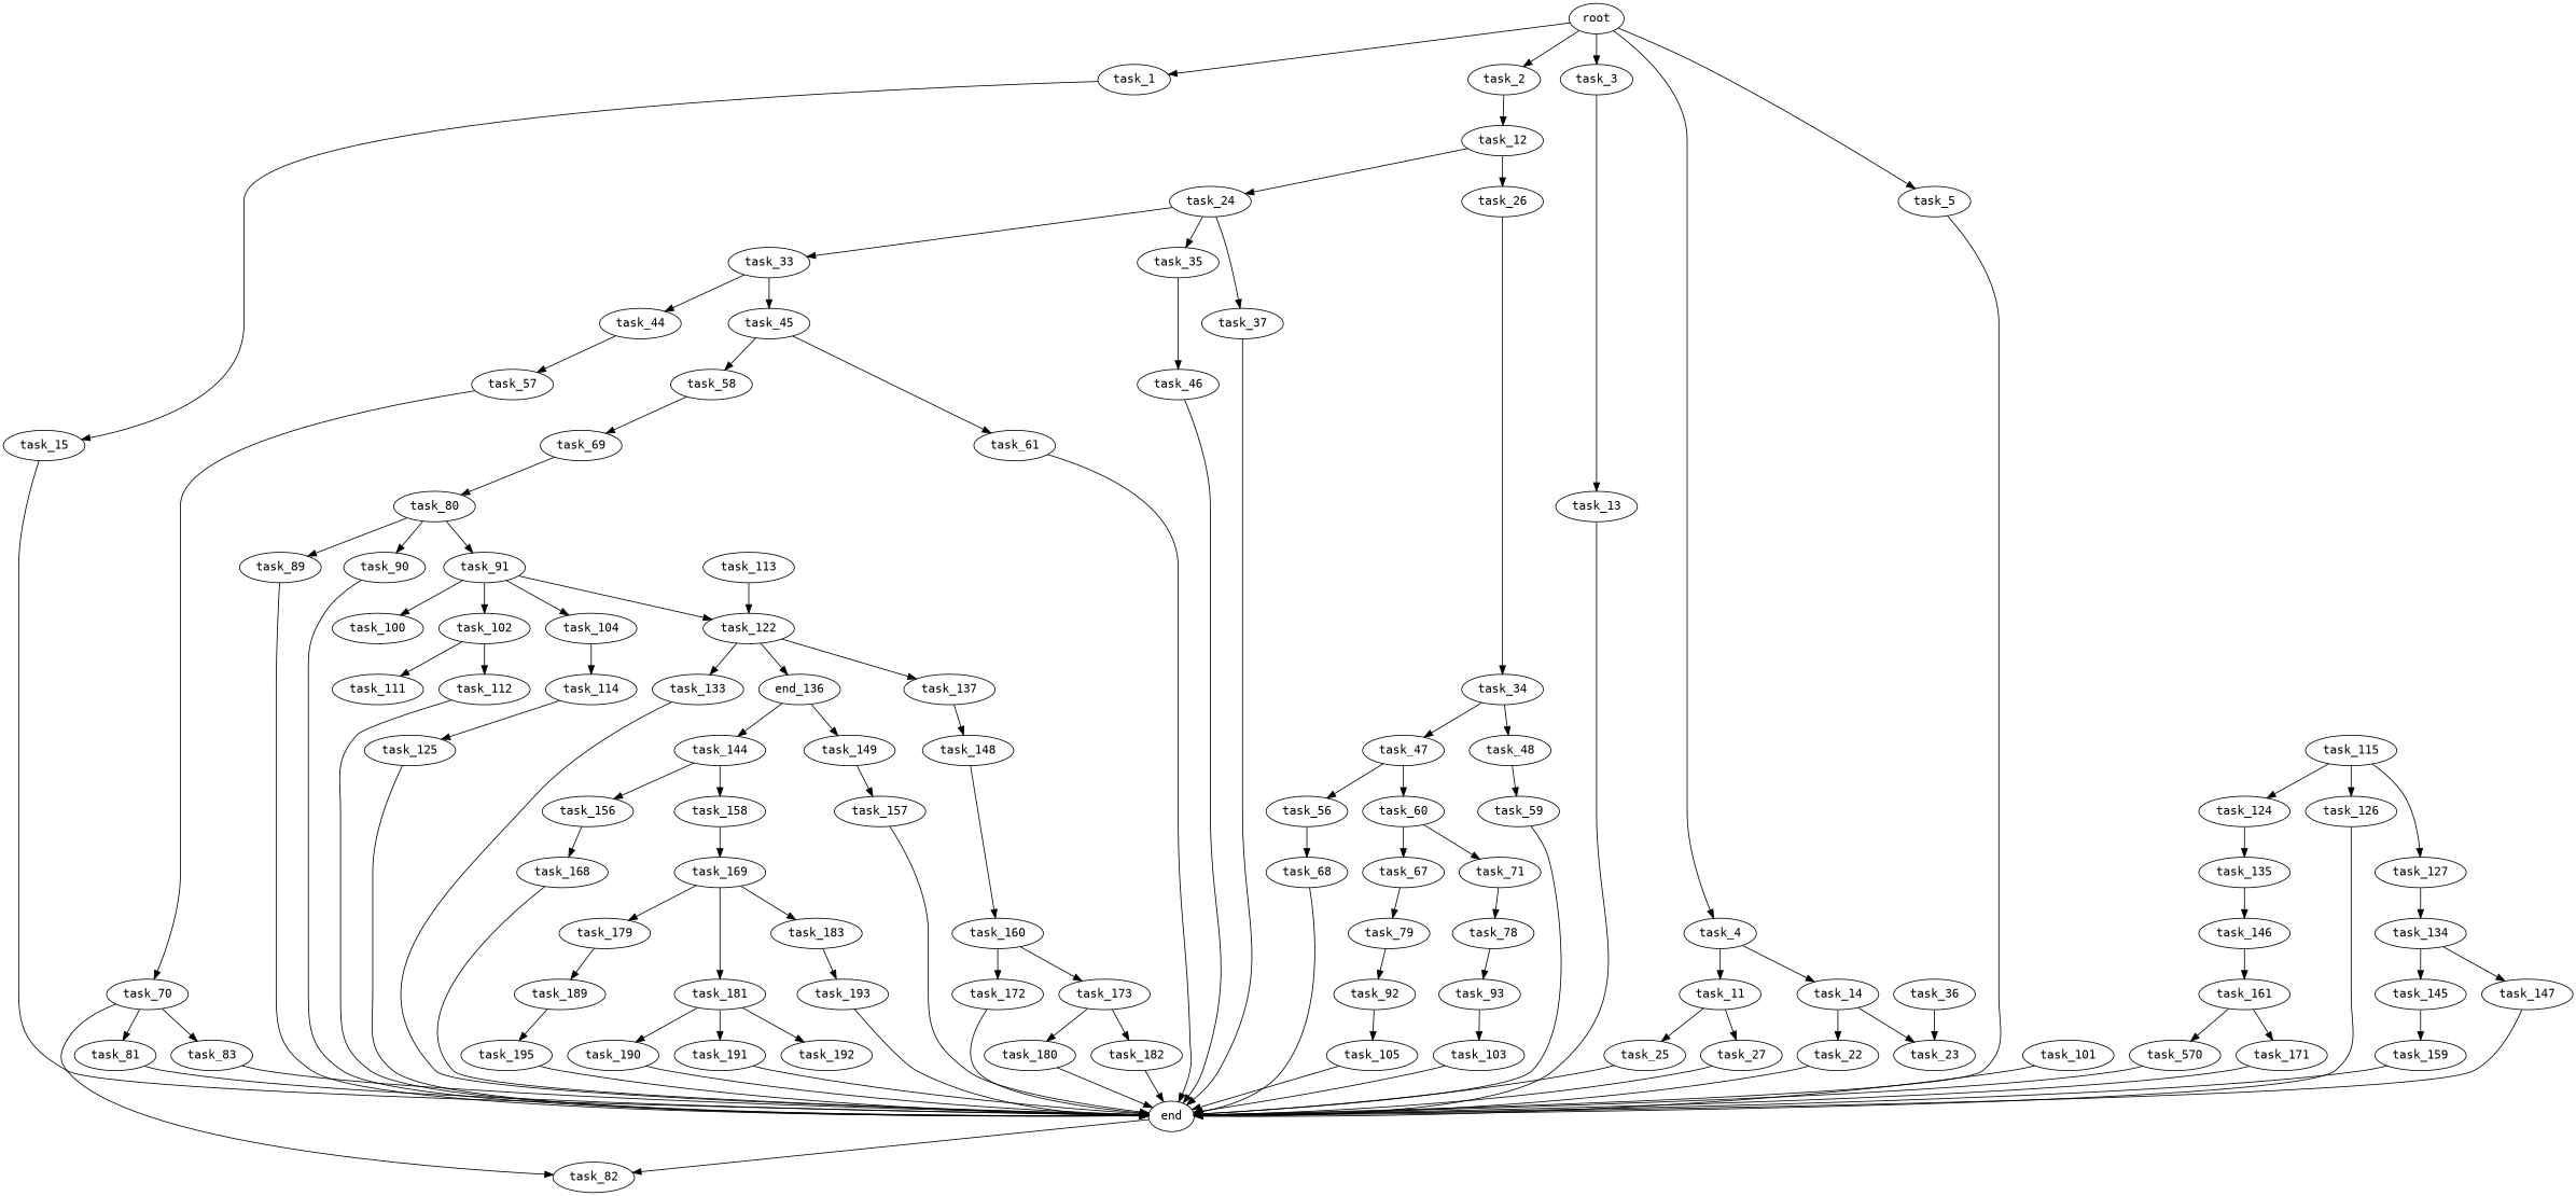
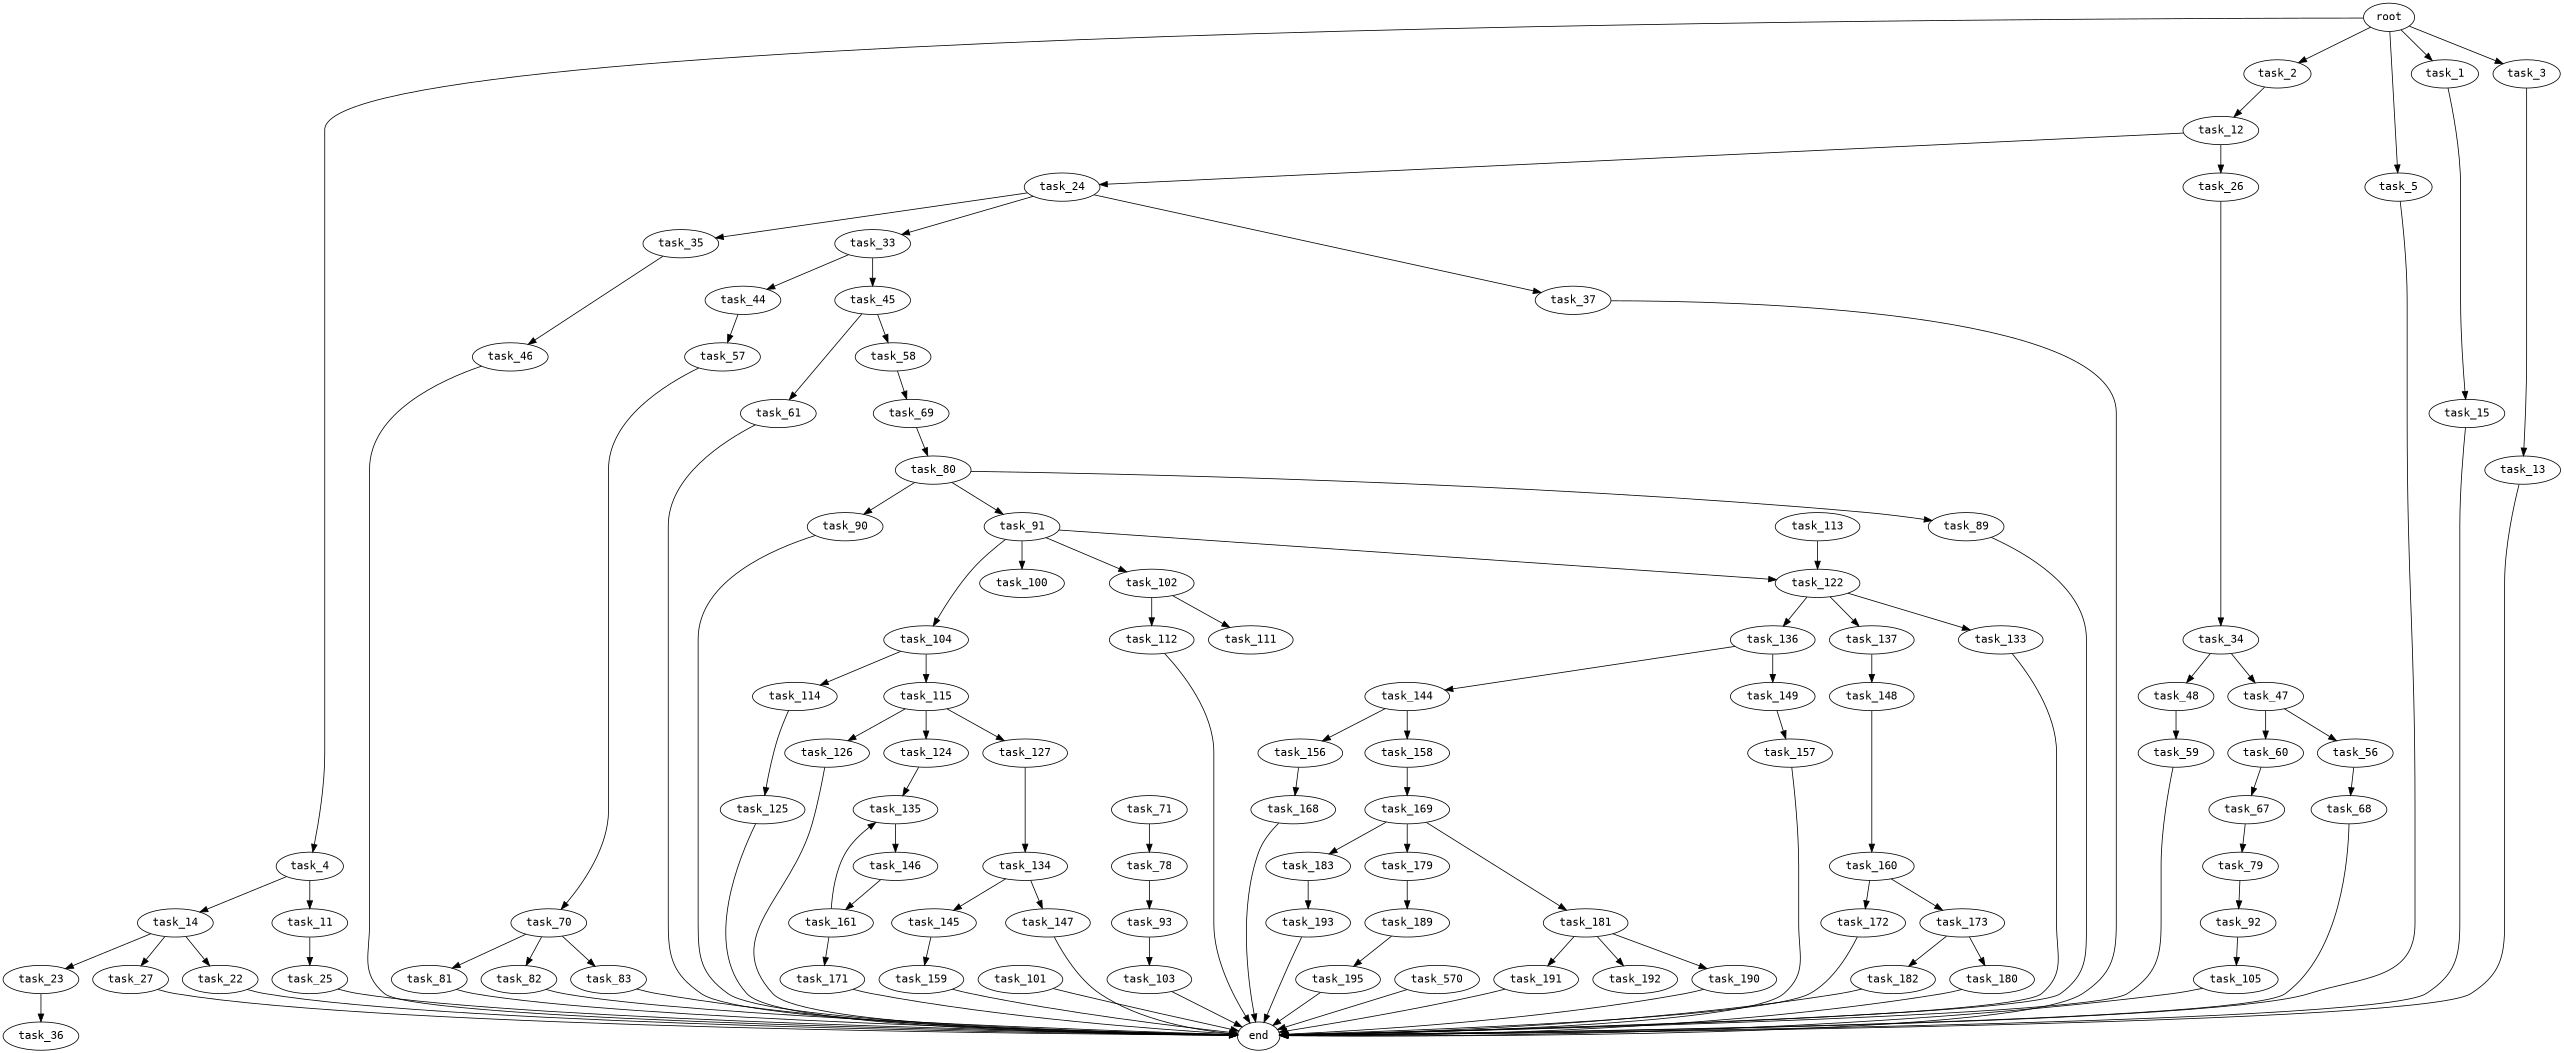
  digraph {
    fontname="DejaVu Sans Mono"
    node [fontname="DejaVu Sans Mono"]
    edge [fontname="DejaVu Sans Mono"]
    root
    task_1
    task_2
    task_3
    task_4
    task_5
    task_15
    task_12
    task_13
    task_11
    task_14
    end
    task_24
    task_26
    task_25
    task_22
    task_23
    task_27
    task_33
    task_35
    task_37
    task_34
    task_36
    task_44
    task_45
    task_46
    task_47
    task_48
    task_57
    task_58
    task_61
    task_56
    task_60
    task_59
    task_70
    task_69
    task_68
    task_67
    task_71
    task_81
    task_82
    task_83
    task_80
    task_79
    task_78
    task_89
    task_90
    task_91
    task_92
    task_93
    task_105
    task_100
    task_102
    task_104
    task_122
    task_103
    task_101
    task_111
    task_112
    task_114
    task_115
    task_113
    task_125
    task_124
    task_126
    task_127
    task_133
-   task_136 [label=end_136]
+   task_136
    task_137
    task_135
    task_134
    task_144
    task_149
    task_148
    task_146
    task_145
    task_147
    task_156
    task_158
    task_157
    task_160
    task_161
    task_159
    n84 [label=task_570]
    task_171
    task_168
    task_169
    task_172
    task_173
    task_179
    task_181
    task_183
    task_180
    task_182
    task_189
    task_190
    task_191
    task_192
    task_193
    task_195
    root -> task_1
    root -> task_2
    root -> task_3
    root -> task_4
    root -> task_5
    task_1 -> task_15
    task_2 -> task_12
    task_3 -> task_13
    task_4 -> task_11
    task_4 -> task_14
    task_5 -> end
    task_15 -> end
    task_12 -> task_24
    task_12 -> task_26
    task_13 -> end
    task_11 -> task_25
    task_14 -> task_22
    task_14 -> task_23
-   task_11 -> task_27
+   task_14 -> task_27
    task_24 -> task_33
    task_24 -> task_35
    task_24 -> task_37
    task_26 -> task_34
    task_25 -> end
    task_22 -> end
-   task_36 -> task_23
+   task_23 -> task_36
    task_27 -> end
    task_33 -> task_44
    task_33 -> task_45
    task_35 -> task_46
    task_37 -> end
    task_34 -> task_47
    task_34 -> task_48
    task_44 -> task_57
    task_45 -> task_58
    task_45 -> task_61
    task_46 -> end
    task_47 -> task_56
    task_47 -> task_60
    task_48 -> task_59
    task_57 -> task_70
    task_58 -> task_69
    task_61 -> end
    task_56 -> task_68
    task_60 -> task_67
-   task_60 -> task_71
    task_59 -> end
    task_70 -> task_81
    task_70 -> task_82
    task_70 -> task_83
    task_69 -> task_80
    task_68 -> end
    task_67 -> task_79
    task_71 -> task_78
    task_81 -> end
-   end -> task_82
+   task_82 -> end
    task_83 -> end
    task_80 -> task_89
    task_80 -> task_90
    task_80 -> task_91
    task_79 -> task_92
    task_78 -> task_93
    task_89 -> end
    task_90 -> end
    task_91 -> task_100
    task_91 -> task_102
    task_91 -> task_104
    task_91 -> task_122
    task_92 -> task_105
    task_93 -> task_103
    task_105 -> end
    task_102 -> task_111
    task_102 -> task_112
    task_104 -> task_114
+   task_104 -> task_115
    task_122 -> task_133
    task_122 -> task_136
    task_122 -> task_137
    task_103 -> end
    task_101 -> end
    task_112 -> end
    task_114 -> task_125
    task_115 -> task_124
    task_115 -> task_126
    task_115 -> task_127
    task_113 -> task_122
    task_125 -> end
    task_124 -> task_135
    task_126 -> end
    task_127 -> task_134
    task_133 -> end
    task_136 -> task_144
    task_136 -> task_149
    task_137 -> task_148
    task_135 -> task_146
    task_134 -> task_145
    task_134 -> task_147
    task_144 -> task_156
    task_144 -> task_158
    task_149 -> task_157
    task_148 -> task_160
    task_146 -> task_161
    task_145 -> task_159
    task_147 -> end
    task_156 -> task_168
    task_158 -> task_169
    task_157 -> end
    task_160 -> task_172
    task_160 -> task_173
-   task_161 -> n84
+   task_161 -> task_135
    task_161 -> task_171
    task_159 -> end
    n84 -> end
    task_171 -> end
    task_168 -> end
    task_169 -> task_179
    task_169 -> task_181
    task_169 -> task_183
    task_172 -> end
    task_173 -> task_180
    task_173 -> task_182
    task_179 -> task_189
    task_181 -> task_190
    task_181 -> task_191
    task_181 -> task_192
    task_183 -> task_193
    task_180 -> end
    task_182 -> end
    task_189 -> task_195
    task_190 -> end
    task_191 -> end
    task_193 -> end
    task_195 -> end
  }
